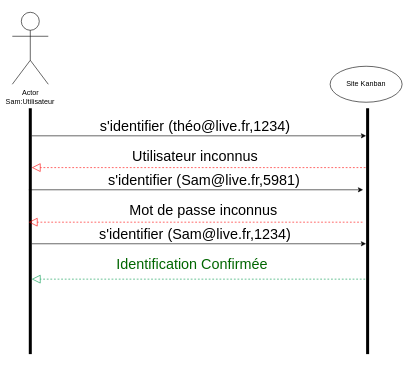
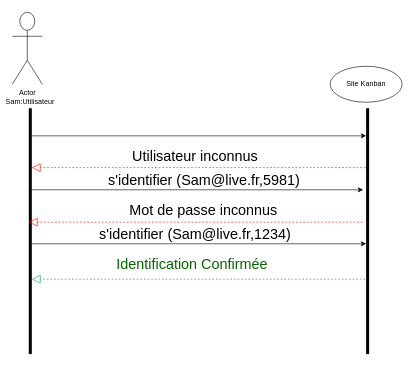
  <mxCell id="0" />
  <mxCell id="1" parent="0" />
- <mxCell id="2" value="Actor" style="shape=umlActor;verticalLabelPosition=bottom;verticalAlign=top;html=1;outlineConnect=0;" vertex="1" parent="1"><mxGeometry x="20" y="20" width="60" height="120" as="geometry" /></mxCell>
+ <mxCell id="2" value="Actor" style="shape=umlActor;verticalLabelPosition=bottom;verticalAlign=top;html=1;outlineConnect=0;" vertex="1" parent="1"><mxGeometry x="20" y="20" width="50" height="120" as="geometry" /></mxCell>
  <mxCell id="3" value="" style="html=1;points=[];perimeter=orthogonalPerimeter;fillColor=#000000;strokeColor=none;" vertex="1" parent="1"><mxGeometry x="47.5" y="180" width="5" height="410" as="geometry" /></mxCell>
  <mxCell id="4" value="" style="html=1;points=[];perimeter=orthogonalPerimeter;fillColor=#000000;strokeColor=none;" vertex="1" parent="1"><mxGeometry x="610" y="180" width="5" height="410" as="geometry" /></mxCell>
  <mxCell id="5" value="Site Kanban" style="ellipse;whiteSpace=wrap;html=1;" vertex="1" parent="1"><mxGeometry x="550" y="110" width="120" height="60" as="geometry" /></mxCell>
  <mxCell id="6" value="Sam:Utilisateur" style="text;html=1;strokeColor=none;fillColor=none;align=center;verticalAlign=middle;whiteSpace=wrap;rounded=0;" vertex="1" parent="1"><mxGeometry x="30" y="160" width="40" height="20" as="geometry" /></mxCell>
  <mxCell id="7" value="" style="endArrow=block;dashed=1;endFill=0;endSize=12;html=1;fontSize=24;exitX=-0.2;exitY=0.339;exitDx=0;exitDy=0;exitPerimeter=0;fontColor=#FF3333;strokeColor=#FF0000;" edge="1" parent="1"><mxGeometry width="160" relative="1" as="geometry"><mxPoint x="609" y="278.99" as="sourcePoint" /><mxPoint x="52.5" y="278.99" as="targetPoint" /></mxGeometry></mxCell>
  <mxCell id="8" value="Utilisateur inconnus" style="text;html=1;strokeColor=none;fillColor=none;align=center;verticalAlign=middle;whiteSpace=wrap;rounded=0;fontSize=24;" vertex="1" parent="1"><mxGeometry x="90" y="250" width="470" height="20" as="geometry" /></mxCell>
  <mxCell id="9" value="" style="endArrow=classic;html=1;" edge="1" parent="1"><mxGeometry width="50" height="50" relative="1" as="geometry"><mxPoint x="52.5" y="226" as="sourcePoint" /><mxPoint x="610" y="226" as="targetPoint" /></mxGeometry></mxCell>
- <mxCell id="10" value="s'identifier (théo@live.fr,1234)" style="text;html=1;strokeColor=none;fillColor=none;align=center;verticalAlign=middle;whiteSpace=wrap;rounded=0;fontSize=24;" vertex="1" parent="1"><mxGeometry x="90" y="200" width="470" height="20" as="geometry" /></mxCell>
  <mxCell id="11" value="" style="endArrow=block;dashed=1;endFill=0;endSize=12;html=1;fontSize=24;exitX=-0.2;exitY=0.339;exitDx=0;exitDy=0;exitPerimeter=0;fontColor=#FF3333;strokeColor=#00994D;" edge="1" parent="1"><mxGeometry width="160" relative="1" as="geometry"><mxPoint x="608.5" y="465" as="sourcePoint" /><mxPoint x="52.5" y="465.01" as="targetPoint" /></mxGeometry></mxCell>
  <mxCell id="12" value="&lt;font color=&quot;#006600&quot;&gt;Identification Confirmée&lt;/font&gt;" style="text;html=1;strokeColor=none;fillColor=none;align=center;verticalAlign=middle;whiteSpace=wrap;rounded=0;fontSize=24;" vertex="1" parent="1"><mxGeometry x="85" y="430" width="470" height="20" as="geometry" /></mxCell>
  <mxCell id="13" value="" style="endArrow=classic;html=1;" edge="1" parent="1"><mxGeometry width="50" height="50" relative="1" as="geometry"><mxPoint x="47.5" y="316" as="sourcePoint" /><mxPoint x="605" y="316" as="targetPoint" /></mxGeometry></mxCell>
  <mxCell id="14" value="s'identifier (Sam@live.fr,5981)" style="text;html=1;strokeColor=none;fillColor=none;align=center;verticalAlign=middle;whiteSpace=wrap;rounded=0;fontSize=24;" vertex="1" parent="1"><mxGeometry x="105" y="290" width="470" height="20" as="geometry" /></mxCell>
  <mxCell id="15" value="" style="endArrow=block;dashed=1;endFill=0;endSize=12;html=1;fontSize=24;exitX=-0.2;exitY=0.339;exitDx=0;exitDy=0;exitPerimeter=0;fontColor=#FF3333;strokeColor=#FF0000;" edge="1" parent="1"><mxGeometry width="160" relative="1" as="geometry"><mxPoint x="604" y="370" as="sourcePoint" /><mxPoint x="47.5" y="370" as="targetPoint" /></mxGeometry></mxCell>
  <mxCell id="16" value="Mot de passe inconnus" style="text;html=1;strokeColor=none;fillColor=none;align=center;verticalAlign=middle;whiteSpace=wrap;rounded=0;fontSize=24;" vertex="1" parent="1"><mxGeometry x="104" y="340" width="470" height="20" as="geometry" /></mxCell>
  <mxCell id="17" value="" style="endArrow=classic;html=1;" edge="1" parent="1"><mxGeometry width="50" height="50" relative="1" as="geometry"><mxPoint x="52.5" y="406" as="sourcePoint" /><mxPoint x="610" y="406" as="targetPoint" /></mxGeometry></mxCell>
  <mxCell id="18" value="s'identifier (Sam@live.fr,1234)" style="text;html=1;strokeColor=none;fillColor=none;align=center;verticalAlign=middle;whiteSpace=wrap;rounded=0;fontSize=24;" vertex="1" parent="1"><mxGeometry x="90" y="380" width="470" height="20" as="geometry" /></mxCell>
